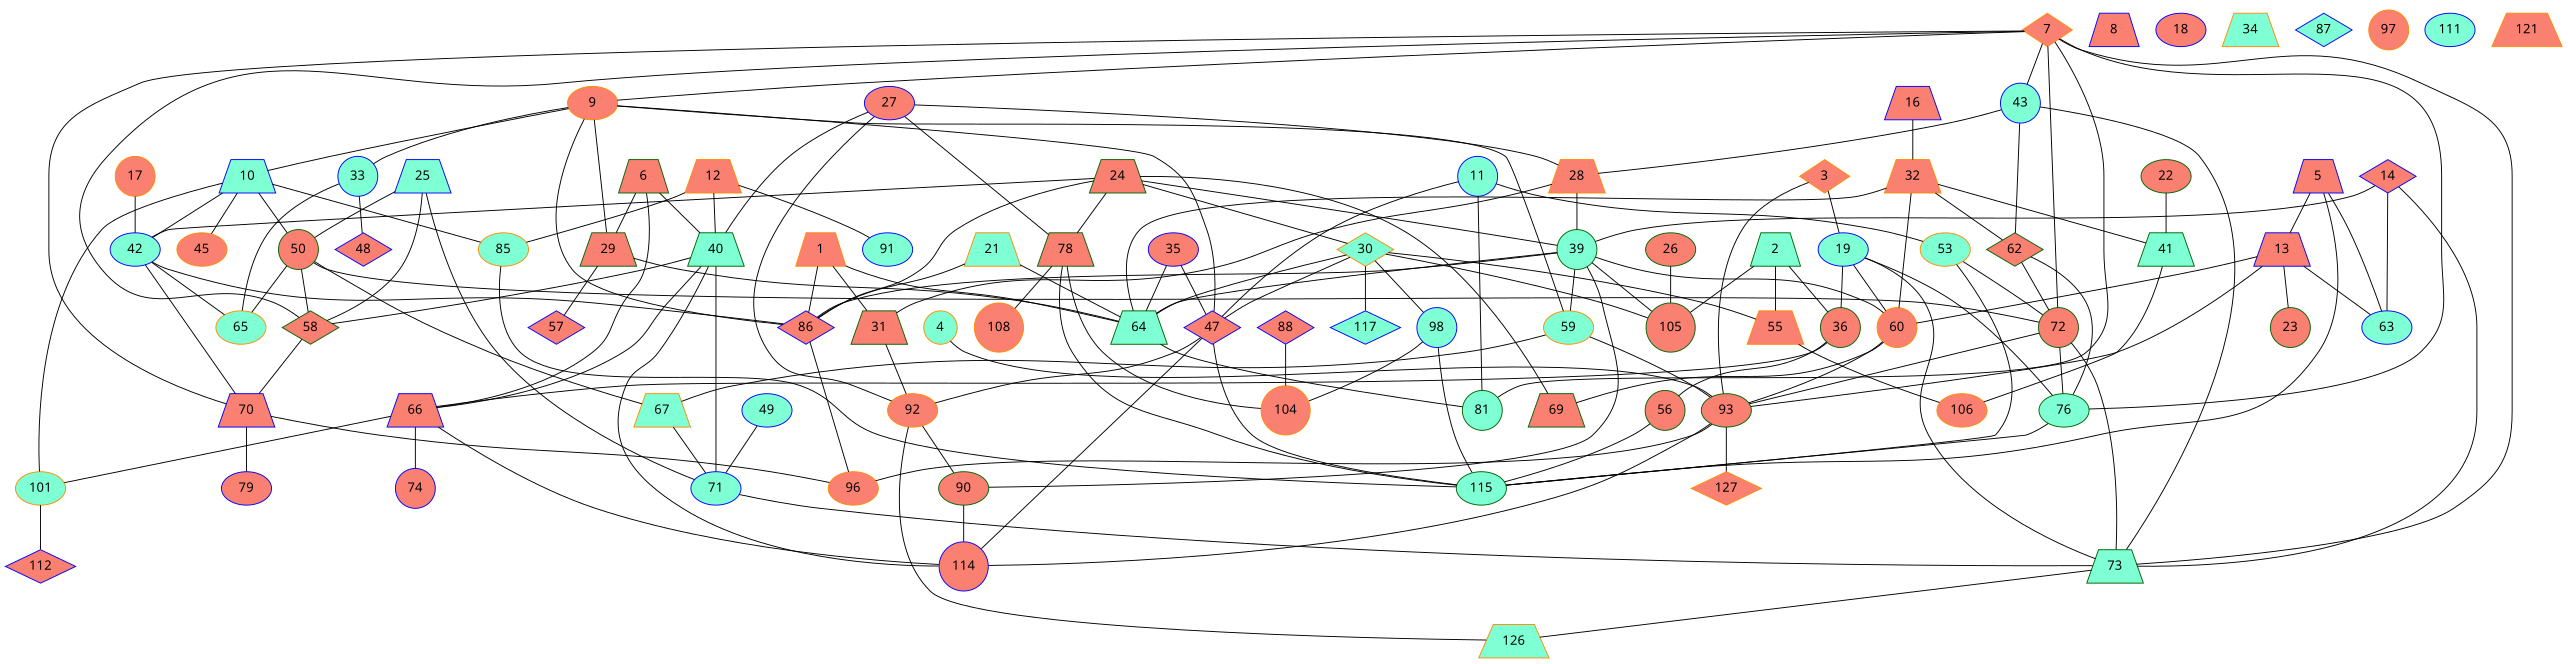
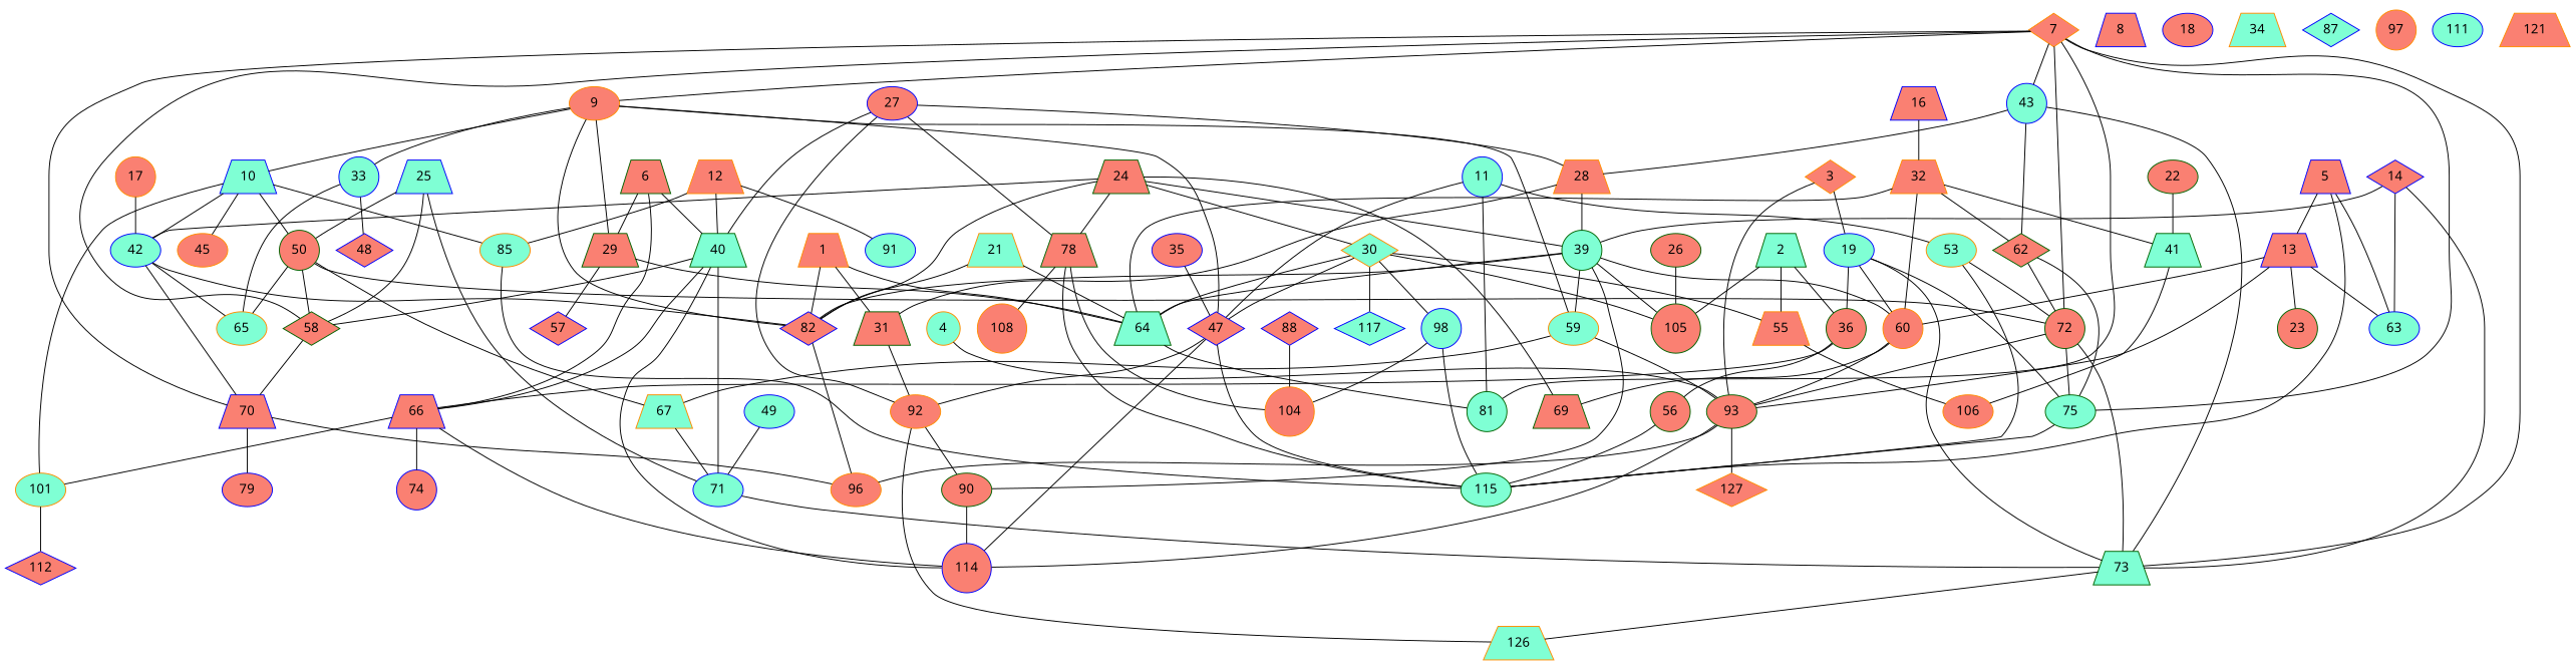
  graph {
    fontname="Noto Sans"
    node [color=blue fillcolor=salmon fontname="Noto Sans" shape=trapezium style=filled]
    edge [fontname="Noto Sans"]
    31 [color=darkgreen super="+95"]
    n2 [color=darkorange label=92 shape=ellipse super="+116"]
    1 [color=darkorange]
    64 [color=darkgreen fillcolor=aquamarine super="+89"]
-   86 [shape=diamond super="+107"]
+   86 [shape=diamond super="+107" label=82]
    81 [color=darkgreen fillcolor=aquamarine shape=circle]
    96 [color=darkorange shape=ellipse]
    2 [color=darkgreen fillcolor=aquamarine super="+51"]
    36 [color=darkgreen shape=circle super="+46"]
    55 [color=darkorange super="+68"]
    105 [color=darkgreen shape=circle]
    66 [super="+80"]
    56 [color=darkgreen shape=circle]
    106 [color=darkorange shape=ellipse]
    3 [color=darkorange shape=diamond super="+37"]
    19 [fillcolor=aquamarine shape=ellipse super="+77"]
    93 [color=darkgreen shape=ellipse super="+122"]
    73 [color=darkgreen fillcolor=aquamarine super="+120"]
-   75 [color=darkgreen fillcolor=aquamarine shape=ellipse super="+110" label=76]
+   75 [color=darkgreen fillcolor=aquamarine shape=ellipse super="+110"]
    60 [color=darkorange shape=circle]
    114 [shape=circle super="+129"]
    127 [color=darkorange shape=diamond]
    4 [color=darkorange fillcolor=aquamarine shape=circle]
    13 [super="+54"]
    63 [fillcolor=aquamarine shape=ellipse super="+123"]
    23 [color=darkgreen shape=circle super="+102"]
    5
    115 [color=darkgreen fillcolor=aquamarine shape=ellipse super="+128"]
    6 [color=darkgreen super="+15"]
    29 [color=darkgreen]
    40 [color=darkgreen fillcolor=aquamarine super="+44"]
    57 [shape=diamond]
    58 [color=darkgreen shape=diamond super="+118"]
    71 [fillcolor=aquamarine shape=ellipse]
    101 [color=darkorange fillcolor=aquamarine shape=ellipse]
    74 [shape=circle]
    7 [color=darkorange shape=diamond super="+61"]
    9 [color=darkorange shape=ellipse]
    43 [fillcolor=aquamarine shape=circle super="+82"]
    70
    72 [color=darkgreen shape=circle super="+103"]
    10 [fillcolor=aquamarine super="+38"]
    33 [fillcolor=aquamarine shape=circle super="+99"]
    47 [shape=diamond super="+76"]
    59 [color=darkorange fillcolor=aquamarine shape=ellipse super="+100"]
    28 [color=darkorange super="+119"]
    39 [color=darkgreen fillcolor=aquamarine shape=circle super="+109"]
    62 [color=darkgreen shape=diamond]
    79 [shape=ellipse]
    126 [color=darkorange fillcolor=aquamarine]
    8
    42 [fillcolor=aquamarine shape=ellipse super="+124"]
    45 [color=darkorange shape=ellipse]
    50 [color=darkgreen shape=circle super="+94"]
    85 [color=darkorange fillcolor=aquamarine shape=ellipse]
    48 [shape=diamond]
    65 [color=darkorange fillcolor=aquamarine shape=ellipse]
    67 [color=darkorange fillcolor=aquamarine super="+113"]
    112 [shape=diamond]
    11 [fillcolor=aquamarine shape=circle]
    53 [color=darkorange fillcolor=aquamarine shape=ellipse]
    12 [color=darkorange super="+20"]
    91 [fillcolor=aquamarine shape=ellipse]
    69 [color=darkgreen]
    90 [color=darkgreen shape=ellipse]
    14 [shape=diamond]
    32 [color=darkorange super="+125"]
    41 [color=darkgreen fillcolor=aquamarine]
    16
    17 [color=darkorange shape=circle]
    18 [shape=ellipse]
    21 [color=darkorange fillcolor=aquamarine]
    22 [color=darkgreen shape=ellipse]
    30 [color=darkorange fillcolor=aquamarine shape=diamond super="+92"]
    98 [fillcolor=aquamarine shape=circle]
    117 [fillcolor=aquamarine shape=diamond]
    24 [color=darkgreen]
    78 [color=darkgreen super="+83"]
    104 [color=darkorange shape=circle]
    108 [color=darkorange shape=circle]
    25 [fillcolor=aquamarine]
    26 [color=darkgreen shape=ellipse]
    27 [shape=ellipse super="+84"]
    34 [color=darkorange fillcolor=aquamarine]
    35 [shape=ellipse]
    49 [fillcolor=aquamarine shape=ellipse]
    87 [fillcolor=aquamarine shape=diamond]
    88 [shape=diamond]
    97 [color=darkorange shape=circle]
    111 [fillcolor=aquamarine shape=ellipse]
    121 [color=darkorange]
    31 -- n2
    n2 -- 126
    n2 -- 90
    1 -- 31
    1 -- 64
    1 -- 86
    64 -- 81
    86 -- 96
    2 -- 36
    2 -- 55
    2 -- 105
    36 -- 66
    36 -- 56
    55 -- 106
    66 -- 114
    66 -- 101
    66 -- 74
    56 -- 115
    3 -- 19
    3 -- 93
    19 -- 36
    19 -- 73
    19 -- 75
    19 -- 60
    93 -- 96
    93 -- 114
    93 -- 127
    73 -- 126
    75 -- 115
    60 -- 93
    60 -- 69
    4 -- 93
    13 -- 93
    13 -- 60
    13 -- 63
    13 -- 23
    5 -- 13
    5 -- 63
    5 -- 115
    6 -- 66
    6 -- 29
    6 -- 40
    29 -- 64
    29 -- 57
    40 -- 66
    40 -- 114
    40 -- 58
    40 -- 71
    58 -- 70
    71 -- 73
    101 -- 112
    7 -- 81
    7 -- 73
    7 -- 75
    7 -- 58
    7 -- 9
    7 -- 43
    7 -- 70
    7 -- 72
    9 -- 86
    9 -- 29
    9 -- 10
    9 -- 33
    9 -- 47
    9 -- 59
    43 -- 73
    43 -- 28
    43 -- 62
    70 -- 96
    70 -- 79
    72 -- 93 [weight=2]
    72 -- 73
    72 -- 75
    10 -- 101
    10 -- 42
    10 -- 45
    10 -- 50
    10 -- 85
    33 -- 48
    33 -- 65
    47 -- n2
    47 -- 114
    47 -- 115
    59 -- 93
    59 -- 67
    28 -- 31
    28 -- 39
    39 -- 64
    39 -- 86
    39 -- 105
    39 -- 60
    39 -- 59
    39 -- 90
    62 -- 75
    62 -- 72
    42 -- 86
    42 -- 70
    42 -- 65
    50 -- 58
    50 -- 72
    50 -- 65
    50 -- 67
    85 -- 115
    67 -- 71
    11 -- 81
    11 -- 47
    11 -- 53
    53 -- 115
    53 -- 72
    12 -- 40
    12 -- 85
    12 -- 91
    90 -- 114
    14 -- 73
    14 -- 63
    14 -- 39
    32 -- 64
    32 -- 60
    32 -- 62
    32 -- 41
    41 -- 106
    16 -- 32
    17 -- 42
    21 -- 64
    21 -- 86
    22 -- 41
    30 -- 64
    30 -- 55
    30 -- 105
    30 -- 47
    30 -- 98
    30 -- 117
    98 -- 115
    98 -- 104
    24 -- 86
    24 -- 39
    24 -- 42
    24 -- 69
    24 -- 30
    24 -- 78
    78 -- 115
    78 -- 104
    78 -- 108
    25 -- 58
    25 -- 71
    25 -- 50
    26 -- 105
    27 -- n2
    27 -- 40
    27 -- 28
    27 -- 78
-   35 -- 64
    35 -- 47
    49 -- 71
    88 -- 104
  }
